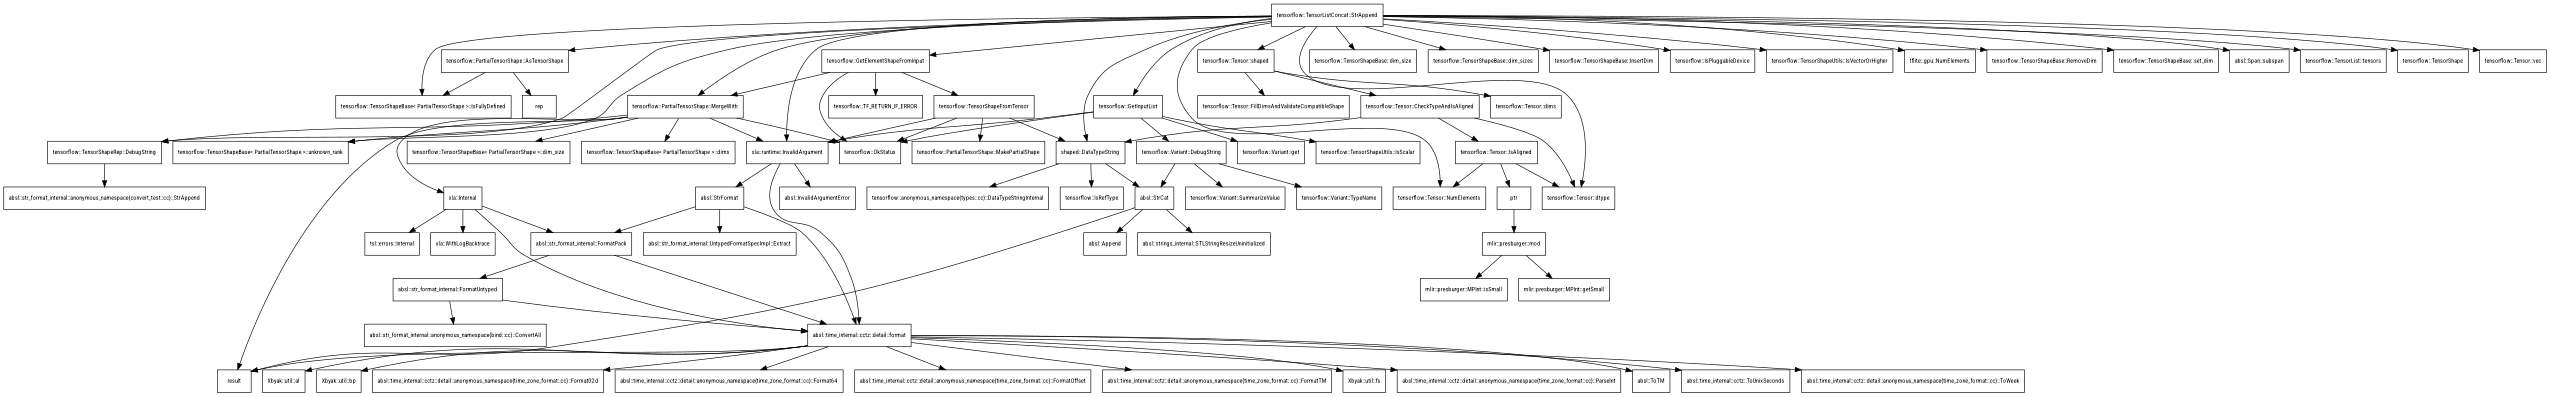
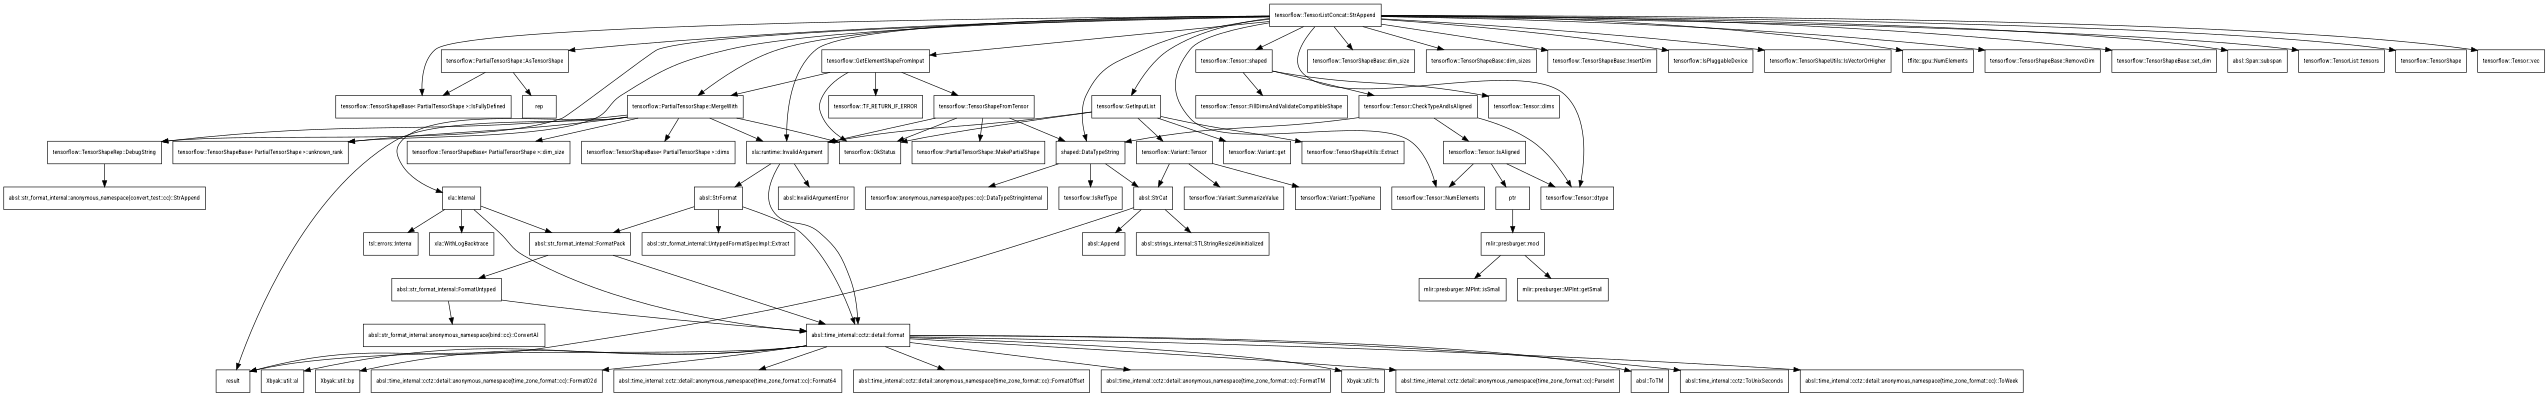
  strict digraph {
    fontname="Roboto Condensed"
    rankdir=TB
    node [fontname="Roboto Condensed" fontsize=10 shape=record]
    edge [fontname="Roboto Condensed" fontsize=10 labelfontname=Helvetica labelfontsize=10]
    n1 [label="tensorflow::TensorListConcat::StrAppend"]
    "tensorflow::PartialTensorShape::AsTensorShape"
    "tensorflow::TensorShapeBase\< PartialTensorShape \>::IsFullyDefined"
    n4 [label="shaped::DataTypeString"]
    "tensorflow::TensorShapeRep::DebugString"
    "tensorflow::TensorShapeBase::dim_size"
    "tensorflow::TensorShapeBase::dim_sizes"
    "tensorflow::Tensor::dtype"
    "tensorflow::GetElementShapeFromInput"
    "tensorflow::PartialTensorShape::MergeWith"
    "xla::runtime::InvalidArgument"
    "tensorflow::TensorShapeBase\< PartialTensorShape \>::unknown_rank"
    "tensorflow::GetInputList"
    "tensorflow::TensorShapeBase::InsertDim"
    "tensorflow::IsPluggableDevice"
    "tensorflow::TensorShapeUtils::IsVectorOrHigher"
    "tflite::gpu::NumElements"
    "tensorflow::Tensor::NumElements"
    "tensorflow::TensorShapeBase::RemoveDim"
    "tensorflow::TensorShapeBase::set_dim"
    "tensorflow::Tensor::shaped"
    "absl::Span::subspan"
    "tensorflow::TensorList::tensors"
    "tensorflow::TensorShape"
    "tensorflow::Tensor::vec"
    rep
    "tensorflow::anonymous_namespace\{types::cc\}::DataTypeStringInternal"
    "tensorflow::IsRefType"
    "absl::StrCat"
    "absl::str_format_internal::anonymous_namespace\{convert_test::cc\}::StrAppend"
    "tensorflow::OkStatus"
    "tensorflow::TensorShapeFromTensor"
    "tensorflow::TF_RETURN_IF_ERROR"
    result
    "tensorflow::TensorShapeBase\< PartialTensorShape \>::dim_size"
    "tensorflow::TensorShapeBase\< PartialTensorShape \>::dims"
    "xla::Internal"
    "absl::time_internal::cctz::detail::format"
    "absl::StrFormat"
    "absl::InvalidArgumentError"
-   "tensorflow::Variant::DebugString"
+   "tensorflow::Variant::DebugString" [label="tensorflow::Variant::Tensor"]
    "tensorflow::Variant::get"
-   "tensorflow::TensorShapeUtils::IsScalar"
+   "tensorflow::TensorShapeUtils::IsScalar" [label="tensorflow::TensorShapeUtils::Extract"]
    "tensorflow::Tensor::CheckTypeAndIsAligned"
    "tensorflow::Tensor::dims"
    "tensorflow::Tensor::FillDimsAndValidateCompatibleShape"
    "absl::Append"
    "absl::strings_internal::STLStringResizeUninitialized"
    "tensorflow::PartialTensorShape::MakePartialShape"
    "tsl::errors::Internal"
    "xla::WithLogBacktrace"
    "absl::str_format_internal::FormatPack"
    "Xbyak::util::al"
    "Xbyak::util::bp"
    "absl::time_internal::cctz::detail::anonymous_namespace\{time_zone_format::cc\}::Format02d"
    "absl::time_internal::cctz::detail::anonymous_namespace\{time_zone_format::cc\}::Format64"
    "absl::time_internal::cctz::detail::anonymous_namespace\{time_zone_format::cc\}::FormatOffset"
    "absl::time_internal::cctz::detail::anonymous_namespace\{time_zone_format::cc\}::FormatTM"
    "Xbyak::util::fs"
    "absl::time_internal::cctz::detail::anonymous_namespace\{time_zone_format::cc\}::ParseInt"
    "absl::ToTM"
    "absl::time_internal::cctz::ToUnixSeconds"
    "absl::time_internal::cctz::detail::anonymous_namespace\{time_zone_format::cc\}::ToWeek"
    "absl::str_format_internal::UntypedFormatSpecImpl::Extract"
    "absl::str_format_internal::FormatUntyped"
    "absl::str_format_internal::anonymous_namespace\{bind::cc\}::ConvertAll"
    "tensorflow::Variant::SummarizeValue"
    "tensorflow::Variant::TypeName"
    "tensorflow::Tensor::IsAligned"
    ptr
    "mlir::presburger::mod"
    "mlir::presburger::MPInt::getSmall"
    "mlir::presburger::MPInt::isSmall"
    n1 -> "tensorflow::PartialTensorShape::AsTensorShape"
    n1 -> "tensorflow::TensorShapeBase\< PartialTensorShape \>::IsFullyDefined"
    n1 -> n4
    n1 -> "tensorflow::TensorShapeRep::DebugString"
    n1 -> "tensorflow::TensorShapeBase::dim_size"
    n1 -> "tensorflow::TensorShapeBase::dim_sizes"
    n1 -> "tensorflow::Tensor::dtype"
    n1 -> "tensorflow::GetElementShapeFromInput"
    n1 -> "tensorflow::PartialTensorShape::MergeWith"
    n1 -> "xla::runtime::InvalidArgument"
    n1 -> "tensorflow::TensorShapeBase\< PartialTensorShape \>::unknown_rank"
    n1 -> "tensorflow::GetInputList"
    n1 -> "tensorflow::TensorShapeBase::InsertDim"
    n1 -> "tensorflow::IsPluggableDevice"
    n1 -> "tensorflow::TensorShapeUtils::IsVectorOrHigher"
    n1 -> "tflite::gpu::NumElements"
    n1 -> "tensorflow::Tensor::NumElements"
    n1 -> "tensorflow::TensorShapeBase::RemoveDim"
    n1 -> "tensorflow::TensorShapeBase::set_dim"
    n1 -> "tensorflow::Tensor::shaped"
    n1 -> "absl::Span::subspan"
    n1 -> "tensorflow::TensorList::tensors"
    n1 -> "tensorflow::TensorShape"
    n1 -> "tensorflow::Tensor::vec"
    "tensorflow::PartialTensorShape::AsTensorShape" -> "tensorflow::TensorShapeBase\< PartialTensorShape \>::IsFullyDefined"
    "tensorflow::PartialTensorShape::AsTensorShape" -> rep
    n4 -> "tensorflow::anonymous_namespace\{types::cc\}::DataTypeStringInternal"
    n4 -> "tensorflow::IsRefType"
    n4 -> "absl::StrCat"
    "tensorflow::TensorShapeRep::DebugString" -> "absl::str_format_internal::anonymous_namespace\{convert_test::cc\}::StrAppend"
    "tensorflow::GetElementShapeFromInput" -> "tensorflow::PartialTensorShape::MergeWith"
    "tensorflow::GetElementShapeFromInput" -> "tensorflow::OkStatus"
    "tensorflow::GetElementShapeFromInput" -> "tensorflow::TensorShapeFromTensor"
    "tensorflow::GetElementShapeFromInput" -> "tensorflow::TF_RETURN_IF_ERROR"
    "tensorflow::PartialTensorShape::MergeWith" -> "tensorflow::TensorShapeRep::DebugString"
    "tensorflow::PartialTensorShape::MergeWith" -> "xla::runtime::InvalidArgument"
    "tensorflow::PartialTensorShape::MergeWith" -> "tensorflow::TensorShapeBase\< PartialTensorShape \>::unknown_rank"
    "tensorflow::PartialTensorShape::MergeWith" -> "tensorflow::OkStatus"
    "tensorflow::PartialTensorShape::MergeWith" -> result
    "tensorflow::PartialTensorShape::MergeWith" -> "tensorflow::TensorShapeBase\< PartialTensorShape \>::dim_size"
    "tensorflow::PartialTensorShape::MergeWith" -> "tensorflow::TensorShapeBase\< PartialTensorShape \>::dims"
    "tensorflow::PartialTensorShape::MergeWith" -> "xla::Internal"
    "xla::runtime::InvalidArgument" -> "absl::time_internal::cctz::detail::format"
    "xla::runtime::InvalidArgument" -> "absl::StrFormat"
    "xla::runtime::InvalidArgument" -> "absl::InvalidArgumentError"
    "tensorflow::GetInputList" -> "xla::runtime::InvalidArgument"
    "tensorflow::GetInputList" -> "tensorflow::OkStatus"
    "tensorflow::GetInputList" -> "tensorflow::Variant::DebugString"
    "tensorflow::GetInputList" -> "tensorflow::Variant::get"
    "tensorflow::GetInputList" -> "tensorflow::TensorShapeUtils::IsScalar"
    "tensorflow::Tensor::shaped" -> "tensorflow::Tensor::CheckTypeAndIsAligned"
    "tensorflow::Tensor::shaped" -> "tensorflow::Tensor::dims"
    "tensorflow::Tensor::shaped" -> "tensorflow::Tensor::FillDimsAndValidateCompatibleShape"
    "absl::StrCat" -> result
    "absl::StrCat" -> "absl::Append"
    "absl::StrCat" -> "absl::strings_internal::STLStringResizeUninitialized"
    "tensorflow::TensorShapeFromTensor" -> n4
    "tensorflow::TensorShapeFromTensor" -> "xla::runtime::InvalidArgument"
    "tensorflow::TensorShapeFromTensor" -> "tensorflow::OkStatus"
    "tensorflow::TensorShapeFromTensor" -> "tensorflow::PartialTensorShape::MakePartialShape"
    "xla::Internal" -> "absl::time_internal::cctz::detail::format"
    "xla::Internal" -> "tsl::errors::Internal"
    "xla::Internal" -> "xla::WithLogBacktrace"
    "xla::Internal" -> "absl::str_format_internal::FormatPack"
    "absl::time_internal::cctz::detail::format" -> result
    "absl::time_internal::cctz::detail::format" -> "Xbyak::util::al"
    "absl::time_internal::cctz::detail::format" -> "Xbyak::util::bp"
    "absl::time_internal::cctz::detail::format" -> "absl::time_internal::cctz::detail::anonymous_namespace\{time_zone_format::cc\}::Format02d"
    "absl::time_internal::cctz::detail::format" -> "absl::time_internal::cctz::detail::anonymous_namespace\{time_zone_format::cc\}::Format64"
    "absl::time_internal::cctz::detail::format" -> "absl::time_internal::cctz::detail::anonymous_namespace\{time_zone_format::cc\}::FormatOffset"
    "absl::time_internal::cctz::detail::format" -> "absl::time_internal::cctz::detail::anonymous_namespace\{time_zone_format::cc\}::FormatTM"
    "absl::time_internal::cctz::detail::format" -> "Xbyak::util::fs"
    "absl::time_internal::cctz::detail::format" -> "absl::time_internal::cctz::detail::anonymous_namespace\{time_zone_format::cc\}::ParseInt"
    "absl::time_internal::cctz::detail::format" -> "absl::ToTM"
    "absl::time_internal::cctz::detail::format" -> "absl::time_internal::cctz::ToUnixSeconds"
    "absl::time_internal::cctz::detail::format" -> "absl::time_internal::cctz::detail::anonymous_namespace\{time_zone_format::cc\}::ToWeek"
    "absl::StrFormat" -> "absl::time_internal::cctz::detail::format"
    "absl::StrFormat" -> "absl::str_format_internal::FormatPack"
    "absl::StrFormat" -> "absl::str_format_internal::UntypedFormatSpecImpl::Extract"
    "tensorflow::Variant::DebugString" -> "absl::StrCat"
    "tensorflow::Variant::DebugString" -> "tensorflow::Variant::SummarizeValue"
    "tensorflow::Variant::DebugString" -> "tensorflow::Variant::TypeName"
    "tensorflow::Tensor::CheckTypeAndIsAligned" -> n4
    "tensorflow::Tensor::CheckTypeAndIsAligned" -> "tensorflow::Tensor::dtype"
    "tensorflow::Tensor::CheckTypeAndIsAligned" -> "tensorflow::Tensor::IsAligned"
    "absl::str_format_internal::FormatPack" -> "absl::time_internal::cctz::detail::format"
    "absl::str_format_internal::FormatPack" -> "absl::str_format_internal::FormatUntyped"
    "absl::str_format_internal::FormatUntyped" -> "absl::time_internal::cctz::detail::format"
    "absl::str_format_internal::FormatUntyped" -> "absl::str_format_internal::anonymous_namespace\{bind::cc\}::ConvertAll"
    "tensorflow::Tensor::IsAligned" -> "tensorflow::Tensor::dtype"
    "tensorflow::Tensor::IsAligned" -> "tensorflow::Tensor::NumElements"
    "tensorflow::Tensor::IsAligned" -> ptr
    ptr -> "mlir::presburger::mod"
    "mlir::presburger::mod" -> "mlir::presburger::MPInt::getSmall"
    "mlir::presburger::mod" -> "mlir::presburger::MPInt::isSmall"
  }
